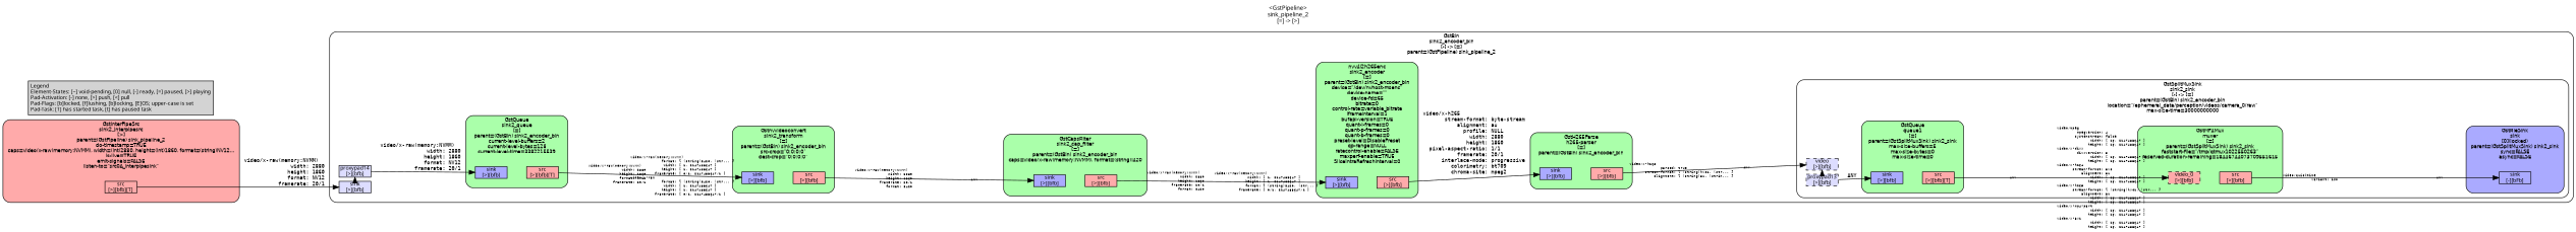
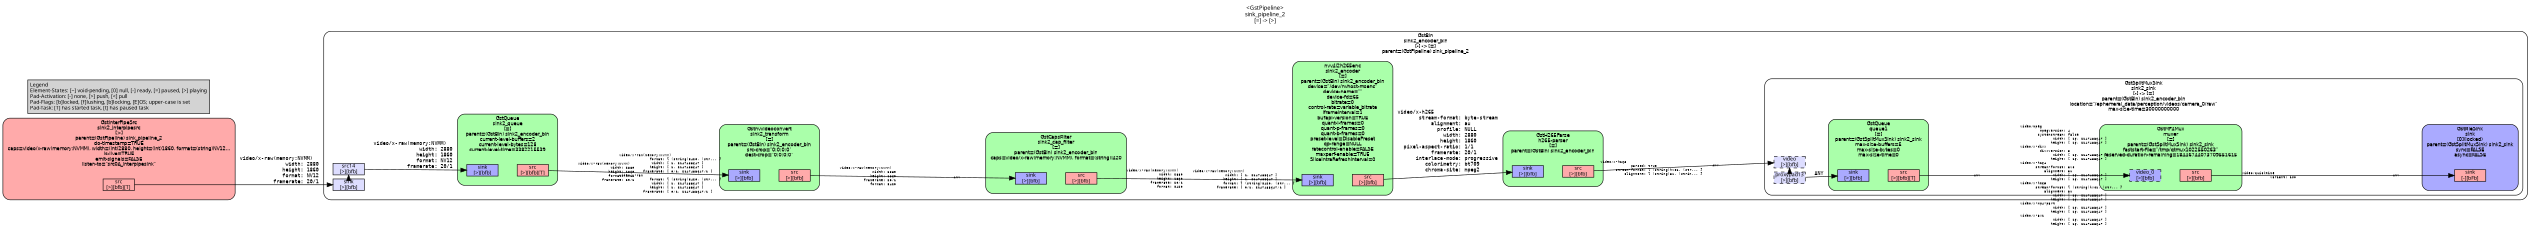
  digraph {
    fontname=sans
    fontsize=10
    label="<GstPipeline>\nsink_pipeline_2\n[=] -> [>]"
    labelloc=t
    nodesep=.1
    rankdir=LR
    ranksep=.2
    node [color=black fillcolor="#ffaaaa" fontname=sans fontsize=9 margin="0.0,0.0" shape=box style="filled,solid"]
    edge [fontname=monospace fontsize=9 labelfontsize=6]
    n1 [height=0.2 label="src\n[>][bfb][T]"]
    n2 [fillcolor="#ddddff" height=0.2 label="sink\n[>][bfb]"]
-   n3 [fillcolor="#ddddff" height=0.2 label="proxypad14\n[>][bfb]"]
-   n4 [height=0.2 label="video_0\n[>][bfb]" style="filled,dashed"]
+   n3 [fillcolor="#ddddff" height=0.2 label="src14\n[>][bfb]"]
+   n4 [fillcolor="#aaaaff" height=0.2 label="video_0\n[>][bfb]" style="filled,dashed"]
    n5 [height=0.2 label="src\n[>][bfb]"]
    n6 [fillcolor="#ddddff" height=0.2 label="proxypad13\n[>][bfb]" style="filled,dashed"]
    n7 [fillcolor="#ddddff" height=0.2 label="video\n[>][bfb]" style="filled,dashed"]
-   n8 [fillcolor="#aaaaff" height=0.2 label="sink\n[-][bFb]"]
+   n8 [height=0.2 label="sink\n[-][bFb]"]
    n9 [fillcolor="#aaaaff" height=0.2 label="sink\n[>][bfb]"]
    n10 [height=0.2 label="src\n[>][bfb][T]"]
    n11 [fillcolor="#aaaaff" height=0.2 label="sink\n[>][bfb]"]
    n12 [height=0.2 label="src\n[>][bfb]"]
    n13 [fillcolor="#aaaaff" height=0.2 label="sink\n[>][bfb]"]
    n14 [height=0.2 label="src\n[>][bfb][T]"]
    n15 [fillcolor="#aaaaff" height=0.2 label="sink\n[>][bfb]"]
    n16 [height=0.2 label="src\n[>][bfb]"]
    n17 [fillcolor="#aaaaff" height=0.2 label="sink\n[>][bfb]"]
    n18 [height=0.2 label="src\n[>][bfb]"]
    n19 [fillcolor="#aaaaff" height=0.2 label="sink\n[>][bfb]"]
    n20 [height=0.2 label="src\n[>][bfb]"]
    n21 [label="Legend\lElement-States: [~] void-pending, [0] null, [-] ready, [=] paused, [>] playing\lPad-Activation: [-] none, [>] push, [<] pull\lPad-Flags: [b]locked, [f]lushing, [b]locking, [E]OS; upper-case is set\lPad-Task: [T] has started task, [t] has paused task\l" margin="0.05,0.05" style=filled color="" fillcolor=""]
    subgraph cluster_1 {
      color=black
      fillcolor="#ffaaaa"
      fontname="Bitstream Vera Sans"
      fontsize=8
      label="GstInterPipeSrc\nsink2_interpipesrc\n[>]\nparent=(GstPipeline) sink_pipeline_2\ndo-timestamp=TRUE\ncaps=video/x-raw(memory:NVMM), width=(int)2880, height=(int)1860, format=(string)NV12…\nis-live=TRUE\nemit-signals=FALSE\nlisten-to=\"src0A_interpipesink\""
      style="filled,rounded"
      subgraph cluster_2 {
        color=black
        fillcolor="#ffaaaa"
        fontname="Bitstream Vera Sans"
        fontsize=8
        label=""
        style=invis
        n1
      }
    }
    subgraph cluster_3 {
      color=black
      fillcolor="#ffffff"
      fontname="Bitstream Vera Sans"
      fontsize=8
      label="GstBin\nsink2_encoder_bin\n[-] -> [=]\nparent=(GstPipeline) sink_pipeline_2"
      style="filled,rounded"
      subgraph cluster_4 {
        color=black
        fillcolor="#ffffff"
        fontname="Bitstream Vera Sans"
        fontsize=8
        label=""
        style=invis
        n2
        n3
      }
      subgraph cluster_5 {
        color=black
        fillcolor="#ffffff"
        fontname="Bitstream Vera Sans"
        fontsize=8
        label="GstSplitMuxSink\nsink2_sink\n[-] -> [=]\nparent=(GstBin) sink2_encoder_bin\nlocation=\"/ephemeral_data/perception/videos/camera_0/raw\"\nmax-size-time=30000000000"
        style="filled,rounded"
        subgraph cluster_6 {
          color=black
          fillcolor="#aaffaa"
          fontname="Bitstream Vera Sans"
          fontsize=8
          label="GstMP4Mux\nmuxer\n[=]\nparent=(GstSplitMuxSink) sink2_sink\nfaststart-file=\"/tmp/qtmux1022550263\"\nreserved-duration-remaining=18446744073709551615"
          style="filled,rounded"
          subgraph cluster_7 {
            color=black
            fillcolor="#aaffaa"
            fontname="Bitstream Vera Sans"
            fontsize=8
            label=""
            style=invis
            n4
          }
          subgraph cluster_8 {
            color=black
            fillcolor="#aaffaa"
            fontname="Bitstream Vera Sans"
            fontsize=8
            label=""
            style=invis
            n5
          }
        }
        subgraph cluster_9 {
          color=black
          fillcolor="#ffffff"
          fontname="Bitstream Vera Sans"
          fontsize=8
          label=""
          style=invis
          n6
          n7
        }
        subgraph cluster_10 {
          color=black
          fillcolor="#aaaaff"
          fontname="Bitstream Vera Sans"
          fontsize=8
          label="GstFileSink\nsink\n[0](locked)\nparent=(GstSplitMuxSink) sink2_sink\nsync=FALSE\nasync=FALSE"
          style="filled,rounded"
          subgraph cluster_11 {
            color=black
            fillcolor="#aaaaff"
            fontname="Bitstream Vera Sans"
            fontsize=8
            label=""
            style=invis
            n8
          }
        }
        subgraph cluster_12 {
          color=black
          fillcolor="#aaffaa"
          fontname="Bitstream Vera Sans"
          fontsize=8
          label="GstQueue\nqueue1\n[=]\nparent=(GstSplitMuxSink) sink2_sink\nmax-size-buffers=5\nmax-size-bytes=0\nmax-size-time=0"
          style="filled,rounded"
          subgraph cluster_13 {
            color=black
            fillcolor="#aaffaa"
            fontname="Bitstream Vera Sans"
            fontsize=8
            label=""
            style=invis
            n9
          }
          subgraph cluster_14 {
            color=black
            fillcolor="#aaffaa"
            fontname="Bitstream Vera Sans"
            fontsize=8
            label=""
            style=invis
            n10
          }
        }
      }
      subgraph cluster_15 {
        color=black
        fillcolor="#aaffaa"
        fontname="Bitstream Vera Sans"
        fontsize=8
        label="nvv4l2h265enc\nsink2_encoder\n[=]\nparent=(GstBin) sink2_encoder_bin\ndevice=\"/dev/nvhost-msenc\"\ndevice-name=\"\"\ndevice-fd=65\nbitrate=0\ncontrol-rate=variable_bitrate\niframeinterval=1\nbufapi-version=TRUE\nquant-i-frames=0\nquant-p-frames=0\nquant-b-frames=0\npreset-level=DisablePreset\nqp-range=NULL\nratecontrol-enable=FALSE\nmaxperf-enable=TRUE\nSliceIntraRefreshInterval=0"
        style="filled,rounded"
        subgraph cluster_16 {
          color=black
          fillcolor="#aaffaa"
          fontname="Bitstream Vera Sans"
          fontsize=8
          label=""
          style=invis
          n11
        }
        subgraph cluster_17 {
          color=black
          fillcolor="#aaffaa"
          fontname="Bitstream Vera Sans"
          fontsize=8
          label=""
          style=invis
          n12
        }
      }
      subgraph cluster_18 {
        color=black
        fillcolor="#aaffaa"
        fontname="Bitstream Vera Sans"
        fontsize=8
        label="GstQueue\nsink2_queue\n[=]\nparent=(GstBin) sink2_encoder_bin\ncurrent-level-buffers=2\ncurrent-level-bytes=128\ncurrent-level-time=3382215539"
        style="filled,rounded"
        subgraph cluster_19 {
          color=black
          fillcolor="#aaffaa"
          fontname="Bitstream Vera Sans"
          fontsize=8
          label=""
          style=invis
          n13
        }
        subgraph cluster_20 {
          color=black
          fillcolor="#aaffaa"
          fontname="Bitstream Vera Sans"
          fontsize=8
          label=""
          style=invis
          n14
        }
      }
      subgraph cluster_21 {
        color=black
        fillcolor="#aaffaa"
        fontname="Bitstream Vera Sans"
        fontsize=8
        label="GstCapsFilter\nsink2_cap_filter\n[=]\nparent=(GstBin) sink2_encoder_bin\ncaps=video/x-raw(memory:NVMM), format=(string)I420"
        style="filled,rounded"
        subgraph cluster_22 {
          color=black
          fillcolor="#aaffaa"
          fontname="Bitstream Vera Sans"
          fontsize=8
          label=""
          style=invis
          n15
        }
        subgraph cluster_23 {
          color=black
          fillcolor="#aaffaa"
          fontname="Bitstream Vera Sans"
          fontsize=8
          label=""
          style=invis
          n16
        }
      }
      subgraph cluster_24 {
        color=black
        fillcolor="#aaffaa"
        fontname="Bitstream Vera Sans"
        fontsize=8
        label="GstH265Parse\nh265-parser\n[=]\nparent=(GstBin) sink2_encoder_bin"
        style="filled,rounded"
        subgraph cluster_25 {
          color=black
          fillcolor="#aaffaa"
          fontname="Bitstream Vera Sans"
          fontsize=8
          label=""
          style=invis
          n17
        }
        subgraph cluster_26 {
          color=black
          fillcolor="#aaffaa"
          fontname="Bitstream Vera Sans"
          fontsize=8
          label=""
          style=invis
          n18
        }
      }
      subgraph cluster_27 {
        color=black
        fillcolor="#aaffaa"
        fontname="Bitstream Vera Sans"
        fontsize=8
        label="Gstnvvideoconvert\nsink2_transform\n[=]\nparent=(GstBin) sink2_encoder_bin\nsrc-crop=\"0:0:0:0\"\ndest-crop=\"0:0:0:0\""
        style="filled,rounded"
        subgraph cluster_28 {
          color=black
          fillcolor="#aaffaa"
          fontname="Bitstream Vera Sans"
          fontsize=8
          label=""
          style=invis
          n19
        }
        subgraph cluster_29 {
          color=black
          fillcolor="#aaffaa"
          fontname="Bitstream Vera Sans"
          fontsize=8
          label=""
          style=invis
          n20
        }
      }
    }
    n1 -> n2 [label="video/x-raw(memory:NVMM)\l               width: 2880\l              height: 1860\l              format: NV12\l           framerate: 20/1\l"]
    n2 -> n3 [minlen=0 style=dashed]
    n3 -> n13 [label="video/x-raw(memory:NVMM)\l               width: 2880\l              height: 1860\l              format: NV12\l           framerate: 20/1\l"]
    n4 -> n5 [style=invis]
    n5 -> n8 [headlabel=ANY label="                                                  " labelangle=0 labeldistance=10 taillabel="video/quicktime\l             variant: iso\l"]
    n6 -> n7 [minlen=0 style=dashed]
    n6 -> n9 [label=ANY]
    n9 -> n10 [style=invis]
    n10 -> n4 [headlabel="video/mpeg\l         mpegversion: 4\l        systemstream: false\l               width: [ 16, 2147483647 ]\l              height: [ 16, 2147483647 ]\lvideo/x-divx\l         divxversion: 5\l               width: [ 16, 2147483647 ]\l              height: [ 16, 2147483647 ]\lvideo/x-h264\l       stream-format: avc\l           alignment: au\l               width: [ 16, 2147483647 ]\l              height: [ 16, 2147483647 ]\lvideo/x-h265\l       stream-format: { (string)hvc1, (str... }\l           alignment: au\l               width: [ 16, 2147483647 ]\l              height: [ 16, 2147483647 ]\lvideo/x-mp4-part\l               width: [ 16, 2147483647 ]\l              height: [ 16, 2147483647 ]\lvideo/x-av1\l               width: [ 16, 2147483647 ]\l              height: [ 16, 2147483647 ]\l" label="                                                  " labelangle=0 labeldistance=10 taillabel=ANY]
    n11 -> n12 [style=invis]
    n12 -> n17 [label="video/x-h265\l       stream-format: byte-stream\l           alignment: au\l             profile: NULL\l               width: 2880\l              height: 1860\l  pixel-aspect-ratio: 1/1\l           framerate: 20/1\l      interlace-mode: progressive\l         colorimetry: bt709\l         chroma-site: mpeg2\l"]
    n13 -> n14 [style=invis]
    n14 -> n19 [headlabel="video/x-raw(memory:NVMM)\l              format: { (string)I420, (str... }\l               width: [ 1, 2147483647 ]\l              height: [ 1, 2147483647 ]\l           framerate: [ 0/1, 2147483647/1 ]\lvideo/x-raw\l              format: { (string)I420, (str... }\l               width: [ 1, 2147483647 ]\l              height: [ 1, 2147483647 ]\l           framerate: [ 0/1, 2147483647/1 ]\l" label="                                                  " labelangle=0 labeldistance=10 taillabel="video/x-raw(memory:NVMM)\l               width: 2880\l              height: 1860\l              format: NV12\l           framerate: 20/1\l"]
    n15 -> n16 [style=invis]
    n16 -> n11 [headlabel="video/x-raw(memory:NVMM)\l               width: [ 1, 2147483647 ]\l              height: [ 1, 2147483647 ]\l              format: { (string)I420, (str... }\l           framerate: [ 0/1, 2147483647/1 ]\l" label="                                                  " labelangle=0 labeldistance=10 taillabel="video/x-raw(memory:NVMM)\l               width: 2880\l              height: 1860\l           framerate: 20/1\l              format: I420\l"]
    n17 -> n18 [style=invis]
    n18 -> n7 [headlabel=ANY label="                                                  " labelangle=0 labeldistance=10 taillabel="video/x-h265\l              parsed: true\l       stream-format: { (string)hvc1, (str... }\l           alignment: { (string)au, (strin... }\l"]
    n19 -> n20 [style=invis]
    n20 -> n15 [headlabel=ANY label="                                                  " labelangle=0 labeldistance=10 taillabel="video/x-raw(memory:NVMM)\l               width: 2880\l              height: 1860\l           framerate: 20/1\l              format: I420\l"]
  }
